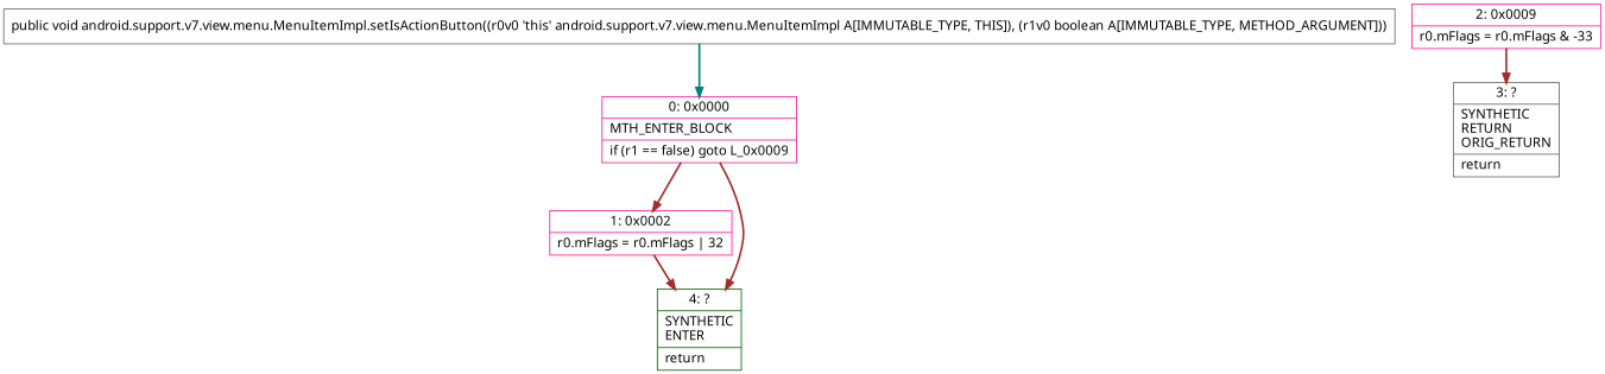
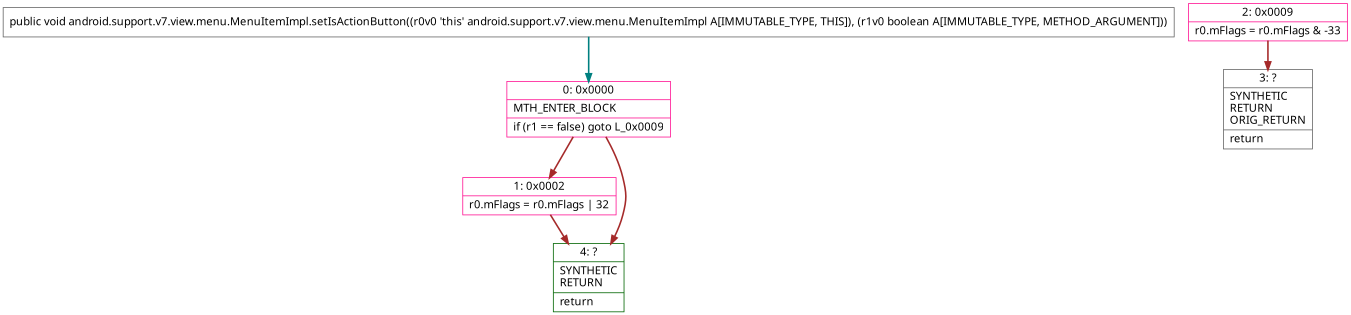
  digraph {
    fontname="Noto Sans"
    node [color=deeppink fontname="Noto Sans" shape=record]
    edge [color=brown fontname="Noto Sans" style=bold]
    n1 [label="{0\:\ 0x0000|MTH_ENTER_BLOCK\l|if (r1 == false) goto L_0x0009\l}"]
    n2 [label="{1\:\ 0x0002|r0.mFlags = r0.mFlags \| 32\l}"]
-   n3 [color=darkgreen label="{4\:\ ?|SYNTHETIC\lENTER\l|return\l}"]
+   n3 [color=darkgreen label="{4\:\ ?|SYNTHETIC\lRETURN\l|return\l}"]
    n4 [label="{2\:\ 0x0009|r0.mFlags = r0.mFlags & \-33\l}"]
    n5 [color=gray40 label="{3\:\ ?|SYNTHETIC\lRETURN\lORIG_RETURN\l|return\l}"]
    n6 [color=gray40 label="{public void android.support.v7.view.menu.MenuItemImpl.setIsActionButton((r0v0 'this' android.support.v7.view.menu.MenuItemImpl A[IMMUTABLE_TYPE, THIS]), (r1v0 boolean A[IMMUTABLE_TYPE, METHOD_ARGUMENT])) }"]
    n1 -> n2
    n1 -> n3
    n2 -> n3
    n4 -> n5
    n6 -> n1 [color=teal]
  }
